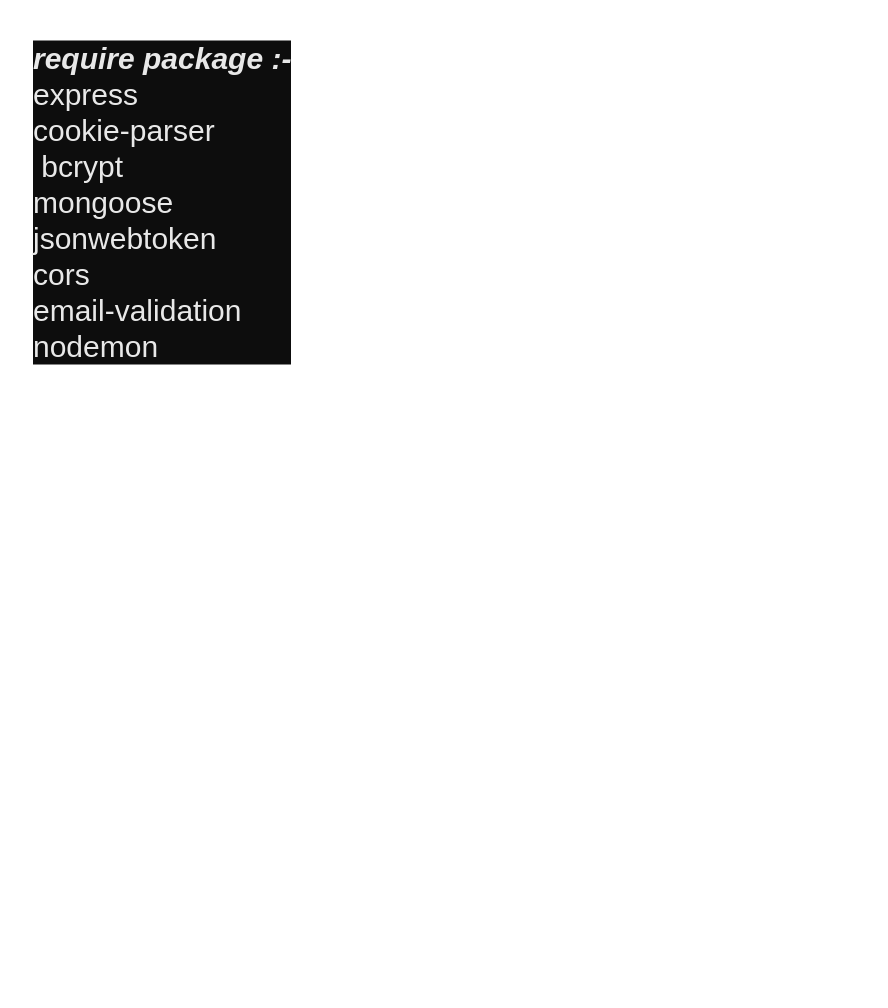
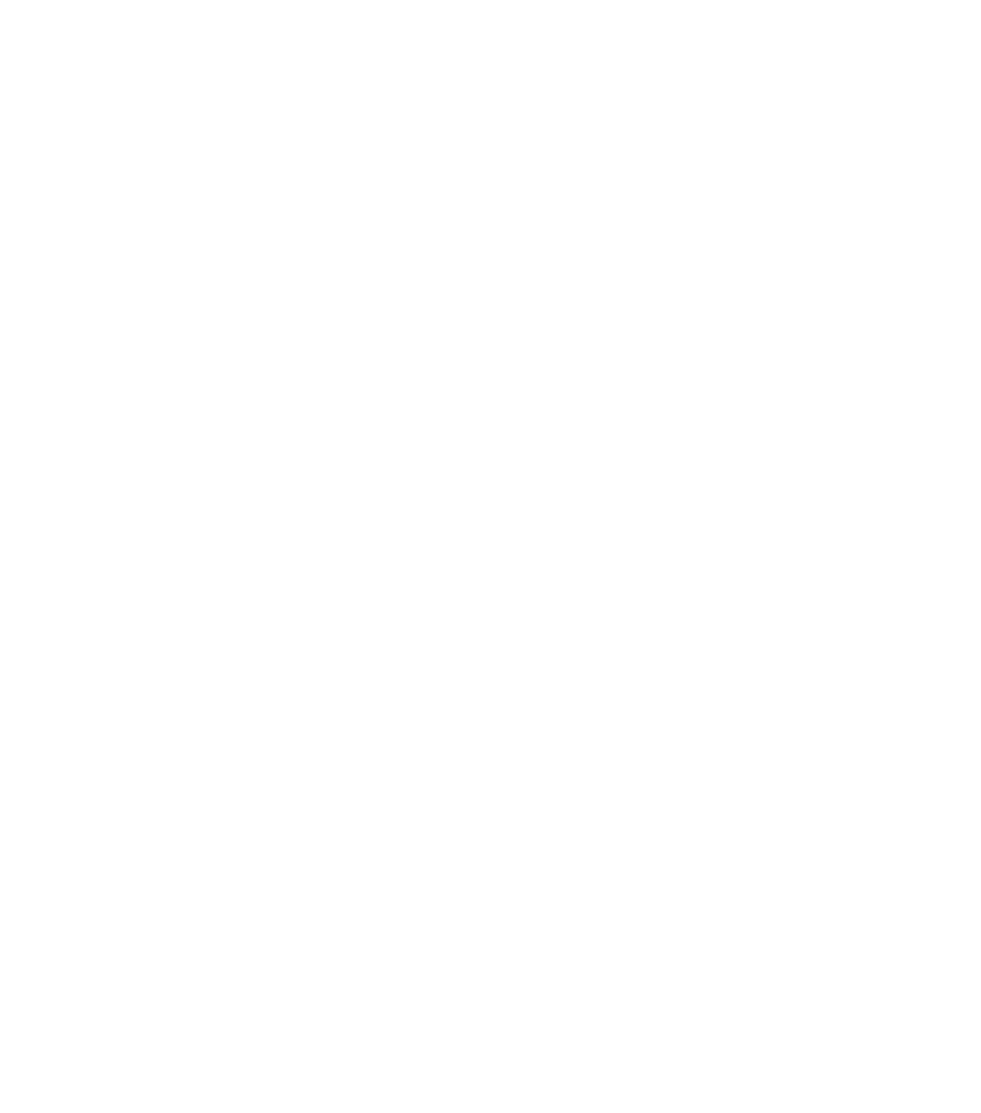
  <mxCell id="0" />
  <mxCell id="1" parent="0" />
- <mxCell id="2" value="&lt;span style=&quot;&quot;&gt;&lt;font&gt;&lt;b style=&quot;&quot;&gt;&lt;i style=&quot;&quot;&gt;require package :-&lt;/i&gt;&lt;/b&gt;&lt;br&gt;express &lt;br&gt;cookie-parser&lt;br&gt;&amp;nbsp;bcrypt &lt;br&gt;mongoose &lt;br&gt;jsonwebtoken &lt;br&gt;cors &lt;br&gt;email-validation&lt;br&gt;nodemon&amp;nbsp;&lt;br&gt;&lt;/font&gt;&lt;/span&gt;" style="text;html=1;strokeColor=none;fillColor=none;align=left;verticalAlign=top;whiteSpace=wrap;rounded=0;sketch=1;hachureGap=4;jiggle=2;curveFitting=1;fontFamily=Helvetica;fontSize=20;labelBackgroundColor=#0D0D0D;fontColor=#E8E8E8;" vertex="1" parent="1"><mxGeometry x="20" y="20" width="550" height="630" as="geometry" /></mxCell>
